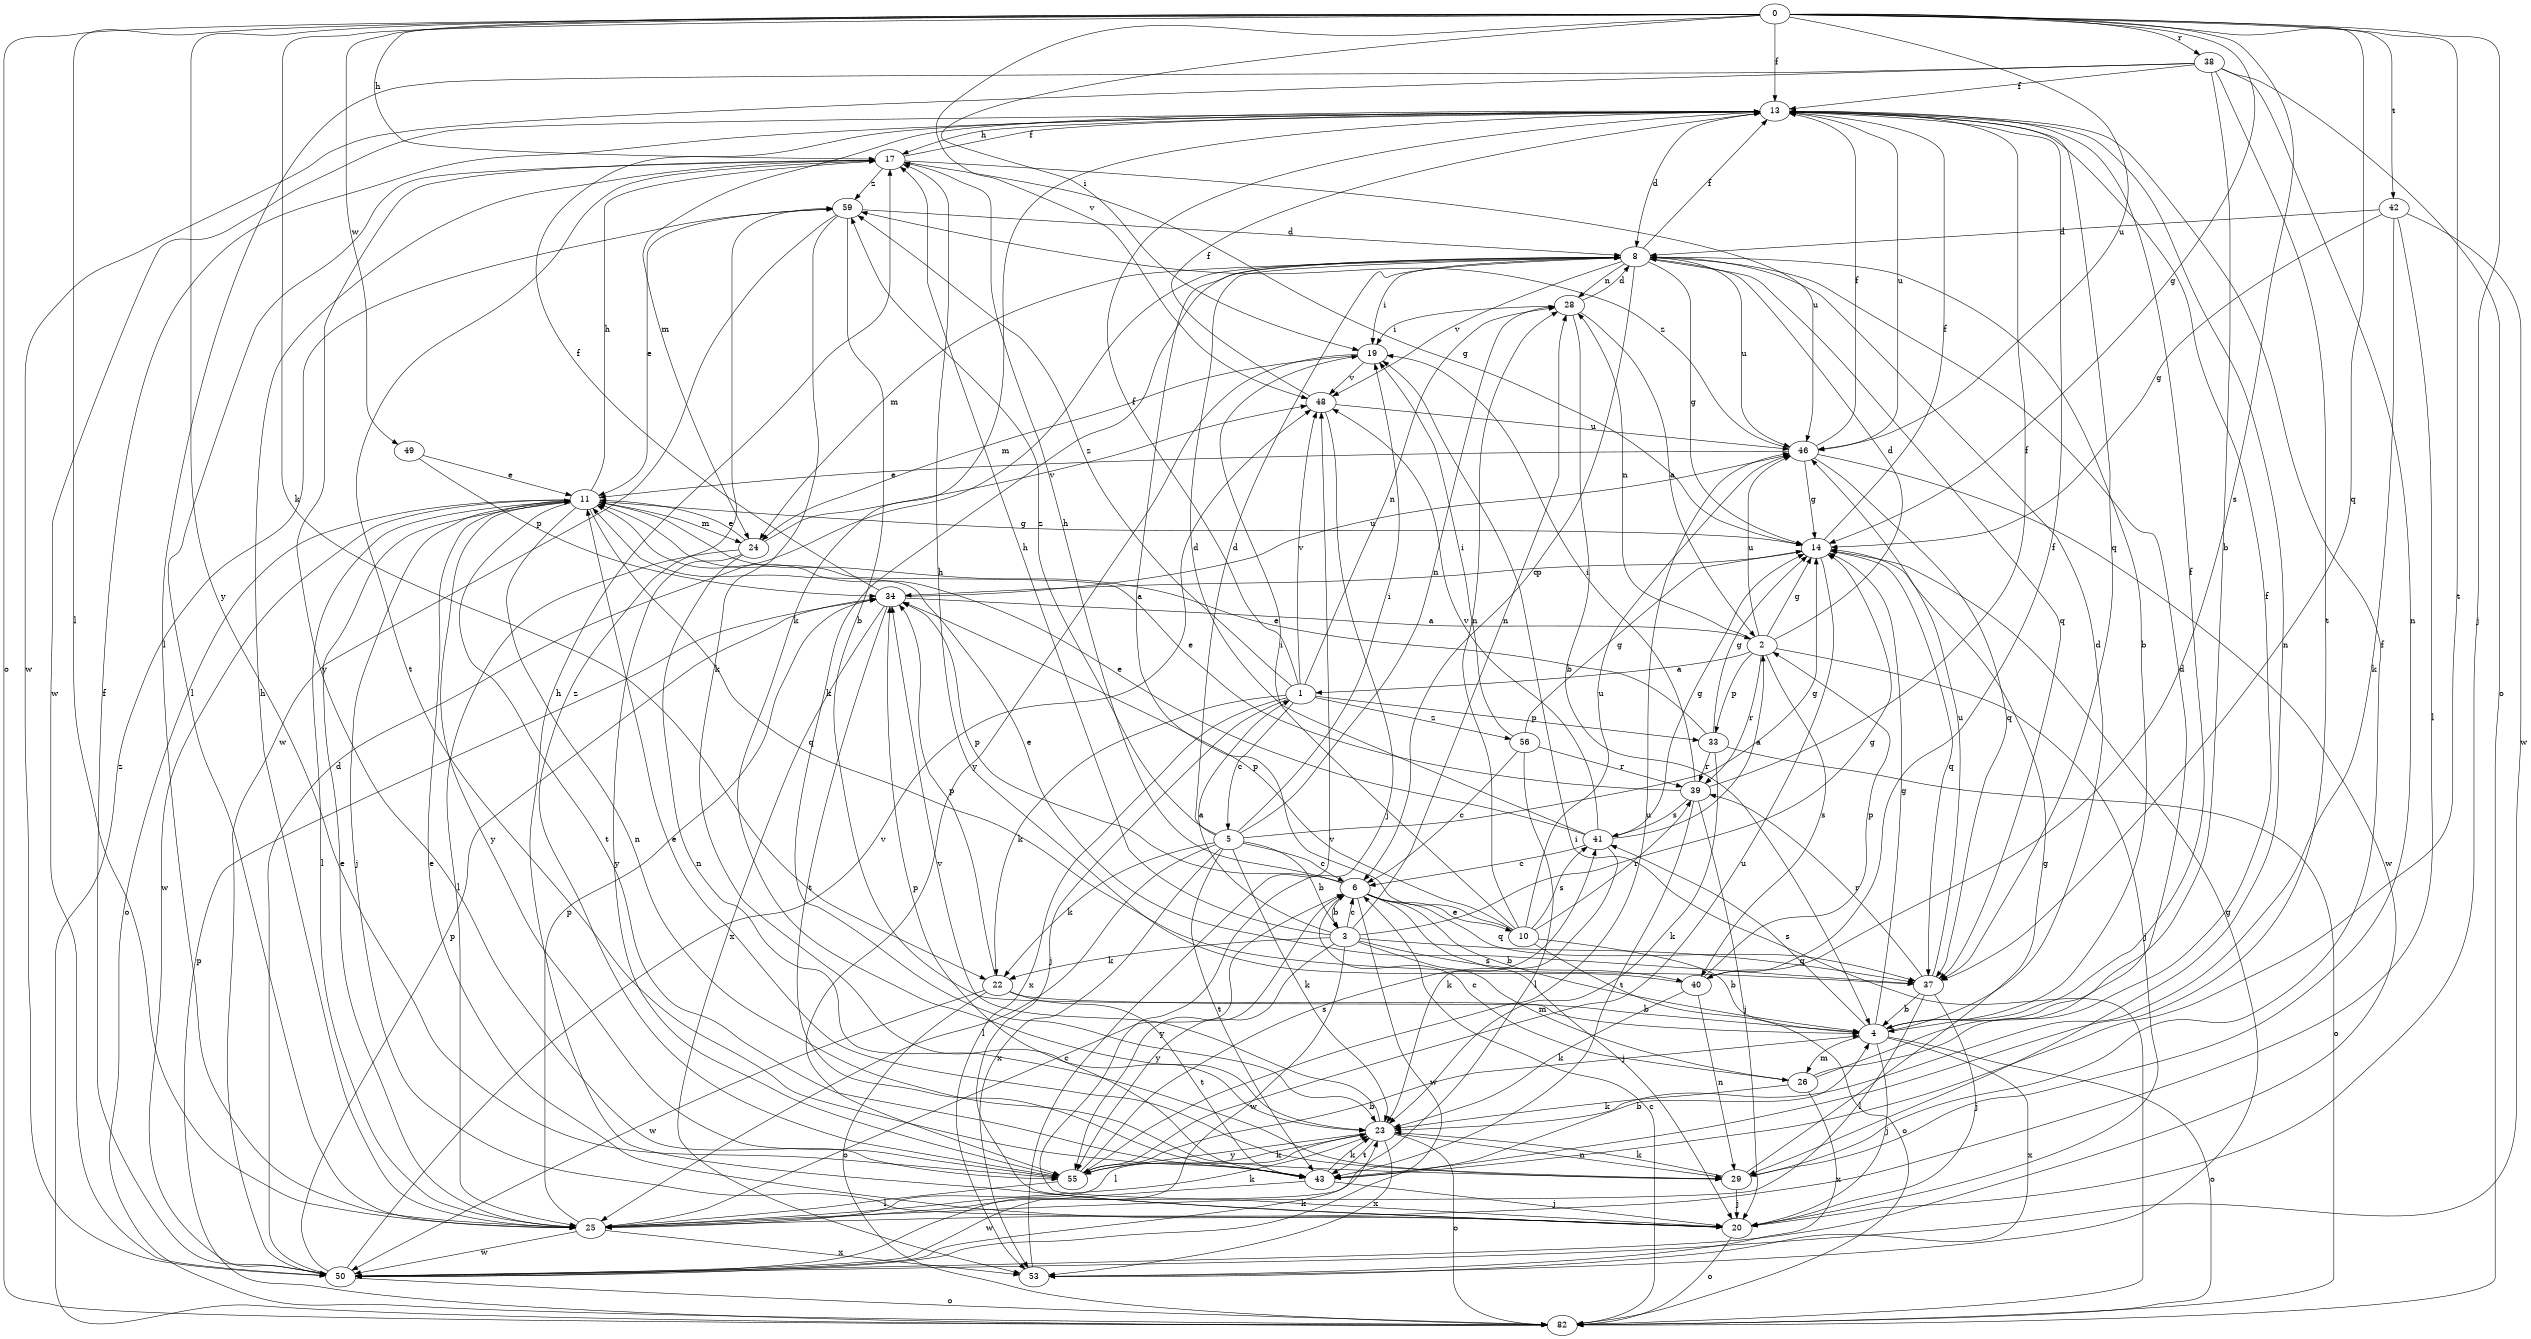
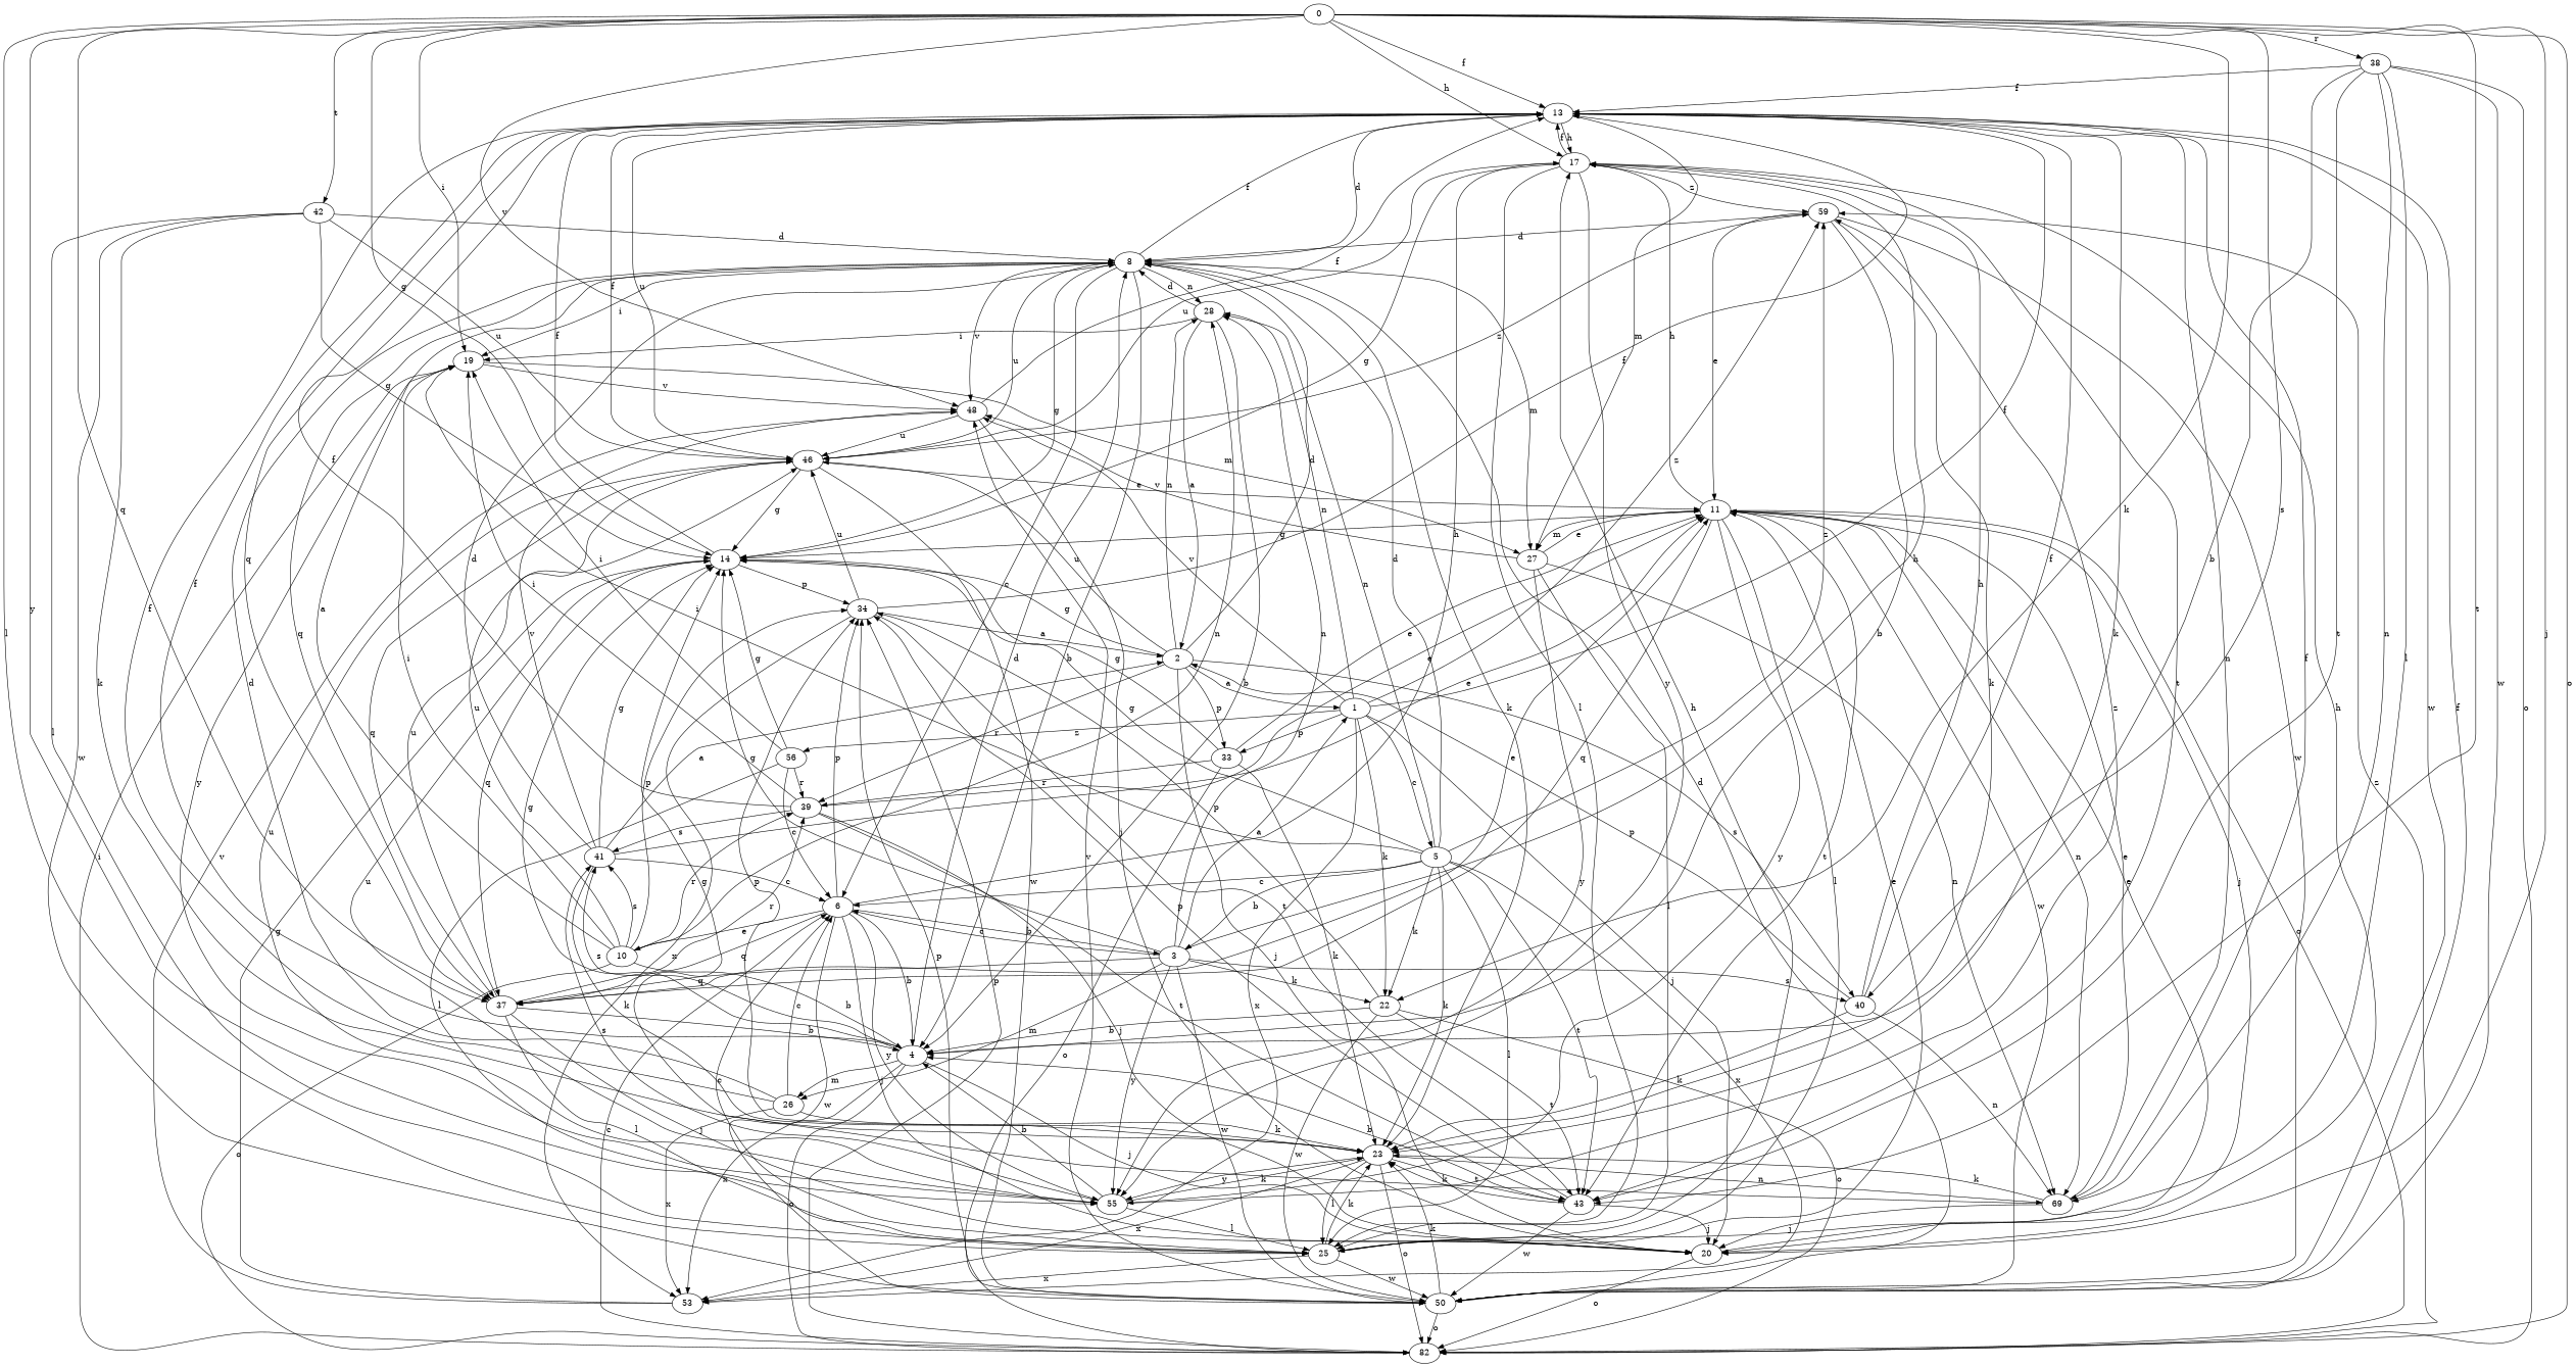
  strict digraph {
    0
    13
    14
    17
    19
    20
    22
    25
    n9 [label=82]
    37
    38
    40
    42
    43
    48
-   49
    55
    8
    46
    50
    23
-   27 [label=24]
-   29
+   27
+   29 [label=69]
    34
    59
    11
    4
    53
    6
    33
    39
    2
    41
    1
    5
    28
    56
    3
    26
    10
    0 -> 13 [label=f]
    0 -> 14 [label=g]
    0 -> 17 [label=h]
    0 -> 19 [label=i]
    0 -> 20 [label=j]
    0 -> 22 [label=k]
    0 -> 25 [label=l]
    0 -> n9 [label=o]
    0 -> 37 [label=q]
    0 -> 38 [label=r]
    0 -> 40 [label=s]
    0 -> 42 [label=t]
    0 -> 43 [label=t]
    0 -> 48 [label=v]
-   0 -> 49 [label=w]
    0 -> 55 [label=y]
    13 -> 17 [label=h]
    13 -> 37 [label=q]
    13 -> 8 [label=d]
    13 -> 46 [label=u]
    13 -> 50 [label=w]
    13 -> 23 [label=k]
    13 -> 27 [label=m]
    13 -> 29 [label=n]
    14 -> 13 [label=f]
    14 -> 37 [label=q]
    14 -> 55 [label=u]
    14 -> 34 [label=p]
    17 -> 13 [label=f]
    17 -> 14 [label=g]
    17 -> 25 [label=l]
    17 -> 43 [label=t]
    17 -> 55 [label=y]
    17 -> 46 [label=u]
    17 -> 59 [label=z]
    19 -> 48 [label=v]
    19 -> 55 [label=y]
    19 -> 27 [label=m]
    20 -> 17 [label=h]
    20 -> n9 [label=o]
    20 -> 11 [label=e]
    22 -> n9 [label=o]
    22 -> 43 [label=t]
    22 -> 50 [label=w]
    22 -> 34 [label=p]
    22 -> 4 [label=b]
    25 -> 17 [label=h]
    25 -> 50 [label=w]
    25 -> 23 [label=k]
-   25 -> 34 [label=p]
    25 -> 11 [label=e]
    25 -> 53 [label=x]
    25 -> 6 [label=c]
    n9 -> 19 [label=i]
    n9 -> 34 [label=p]
    n9 -> 59 [label=z]
    n9 -> 6 [label=c]
    37 -> 20 [label=j]
    37 -> 25 [label=l]
    37 -> 46 [label=u]
    37 -> 11 [label=e]
    37 -> 4 [label=b]
    37 -> 39 [label=r]
    38 -> 13 [label=f]
    38 -> 25 [label=l]
    38 -> n9 [label=o]
    38 -> 43 [label=t]
    38 -> 50 [label=w]
    38 -> 29 [label=n]
    38 -> 4 [label=b]
    40 -> 13 [label=f]
    40 -> 17 [label=h]
    40 -> 23 [label=k]
    40 -> 29 [label=n]
    40 -> 2 [label=p]
    42 -> 14 [label=g]
    42 -> 25 [label=l]
    42 -> 8 [label=d]
-   0 -> 46 [label=u]
+   42 -> 46 [label=u]
    42 -> 50 [label=w]
    42 -> 23 [label=k]
    43 -> 20 [label=j]
    43 -> 50 [label=w]
    43 -> 23 [label=k]
    43 -> 34 [label=p]
    43 -> 4 [label=b]
    48 -> 13 [label=f]
    48 -> 20 [label=j]
    48 -> 46 [label=u]
-   49 -> 34 [label=p]
-   49 -> 11 [label=e]
    55 -> 25 [label=l]
    55 -> 46 [label=u]
    55 -> 23 [label=k]
    55 -> 59 [label=z]
    55 -> 4 [label=b]
    55 -> 41 [label=s]
    8 -> 13 [label=f]
    8 -> 14 [label=g]
    8 -> 19 [label=i]
    8 -> 37 [label=q]
    8 -> 48 [label=v]
    8 -> 46 [label=u]
    8 -> 23 [label=k]
    8 -> 27 [label=m]
    8 -> 4 [label=b]
    8 -> 6 [label=c]
    8 -> 28 [label=n]
    46 -> 13 [label=f]
    46 -> 14 [label=g]
    46 -> 37 [label=q]
    46 -> 50 [label=w]
    46 -> 59 [label=z]
    46 -> 11 [label=e]
    50 -> 13 [label=f]
    50 -> n9 [label=o]
    50 -> 48 [label=v]
    50 -> 8 [label=d]
    50 -> 23 [label=k]
    50 -> 34 [label=p]
    23 -> 25 [label=l]
    23 -> n9 [label=o]
    23 -> 43 [label=t]
    23 -> 55 [label=y]
    23 -> 29 [label=n]
-   23 -> 34 [label=v]
+   23 -> 34 [label=p]
    23 -> 53 [label=x]
    27 -> 25 [label=l]
    27 -> 48 [label=v]
    27 -> 55 [label=y]
    27 -> 29 [label=n]
    27 -> 11 [label=e]
    29 -> 13 [label=f]
    29 -> 14 [label=g]
    29 -> 20 [label=j]
    29 -> 23 [label=k]
    29 -> 11 [label=e]
    34 -> 13 [label=f]
    34 -> 43 [label=t]
    34 -> 46 [label=u]
    34 -> 53 [label=x]
    34 -> 2 [label=a]
    59 -> 8 [label=d]
    59 -> 50 [label=w]
    59 -> 23 [label=k]
    59 -> 11 [label=e]
    59 -> 4 [label=b]
    11 -> 14 [label=g]
    11 -> 17 [label=h]
    11 -> 20 [label=j]
    11 -> 25 [label=l]
    11 -> n9 [label=o]
    11 -> 37 [label=q]
    11 -> 43 [label=t]
    11 -> 55 [label=y]
    11 -> 50 [label=w]
    11 -> 27 [label=m]
    11 -> 29 [label=n]
    4 -> 13 [label=f]
    4 -> 14 [label=g]
    4 -> 20 [label=j]
    4 -> n9 [label=o]
    4 -> 8 [label=d]
    4 -> 53 [label=x]
    4 -> 41 [label=s]
    4 -> 26 [label=m]
    53 -> 14 [label=g]
    53 -> 48 [label=v]
    6 -> 17 [label=h]
    6 -> 20 [label=j]
    6 -> 37 [label=q]
    6 -> 55 [label=y]
    6 -> 50 [label=w]
    6 -> 34 [label=p]
    6 -> 4 [label=b]
    6 -> 3 [label=b]
    6 -> 10 [label=e]
    33 -> 14 [label=g]
    33 -> n9 [label=o]
    33 -> 23 [label=k]
    33 -> 11 [label=e]
    33 -> 39 [label=r]
    39 -> 13 [label=f]
    39 -> 19 [label=i]
    39 -> 20 [label=j]
    39 -> 43 [label=t]
    39 -> 11 [label=e]
    39 -> 41 [label=s]
    2 -> 14 [label=g]
    2 -> 20 [label=j]
    2 -> 40 [label=s]
    2 -> 8 [label=d]
    2 -> 46 [label=u]
    2 -> 33 [label=p]
    2 -> 39 [label=r]
    2 -> 1 [label=a]
    2 -> 28 [label=n]
    41 -> 14 [label=g]
    41 -> 48 [label=v]
    41 -> 8 [label=d]
    41 -> 23 [label=k]
    41 -> 11 [label=e]
    41 -> 6 [label=c]
    41 -> 2 [label=a]
    1 -> 13 [label=f]
    1 -> 20 [label=j]
    1 -> 22 [label=k]
    1 -> 48 [label=v]
    1 -> 59 [label=z]
    1 -> 53 [label=x]
    1 -> 33 [label=p]
    1 -> 5 [label=c]
    1 -> 28 [label=n]
    1 -> 56 [label=z]
    5 -> 14 [label=g]
    5 -> 19 [label=i]
    5 -> 22 [label=k]
    5 -> 25 [label=l]
    5 -> 43 [label=t]
    5 -> 8 [label=d]
    5 -> 23 [label=k]
    5 -> 59 [label=z]
    5 -> 53 [label=x]
    5 -> 6 [label=c]
    5 -> 28 [label=n]
    5 -> 3 [label=b]
    28 -> 19 [label=i]
    28 -> 8 [label=d]
    28 -> 4 [label=b]
    28 -> 2 [label=a]
    56 -> 14 [label=g]
    56 -> 19 [label=i]
    56 -> 25 [label=l]
    56 -> 6 [label=c]
    56 -> 39 [label=r]
    3 -> 14 [label=g]
    3 -> 17 [label=h]
    3 -> 22 [label=k]
    3 -> 37 [label=q]
    3 -> 40 [label=s]
    3 -> 55 [label=y]
    3 -> 50 [label=w]
    3 -> 6 [label=c]
    3 -> 1 [label=a]
    3 -> 28 [label=n]
    3 -> 26 [label=m]
    26 -> 13 [label=f]
    26 -> 8 [label=d]
    26 -> 23 [label=k]
    26 -> 53 [label=x]
    26 -> 6 [label=c]
    10 -> 19 [label=i]
    10 -> n9 [label=o]
    10 -> 8 [label=a]
    10 -> 46 [label=u]
    10 -> 34 [label=p]
    10 -> 4 [label=b]
    10 -> 39 [label=r]
    10 -> 41 [label=s]
    10 -> 28 [label=n]
  }
